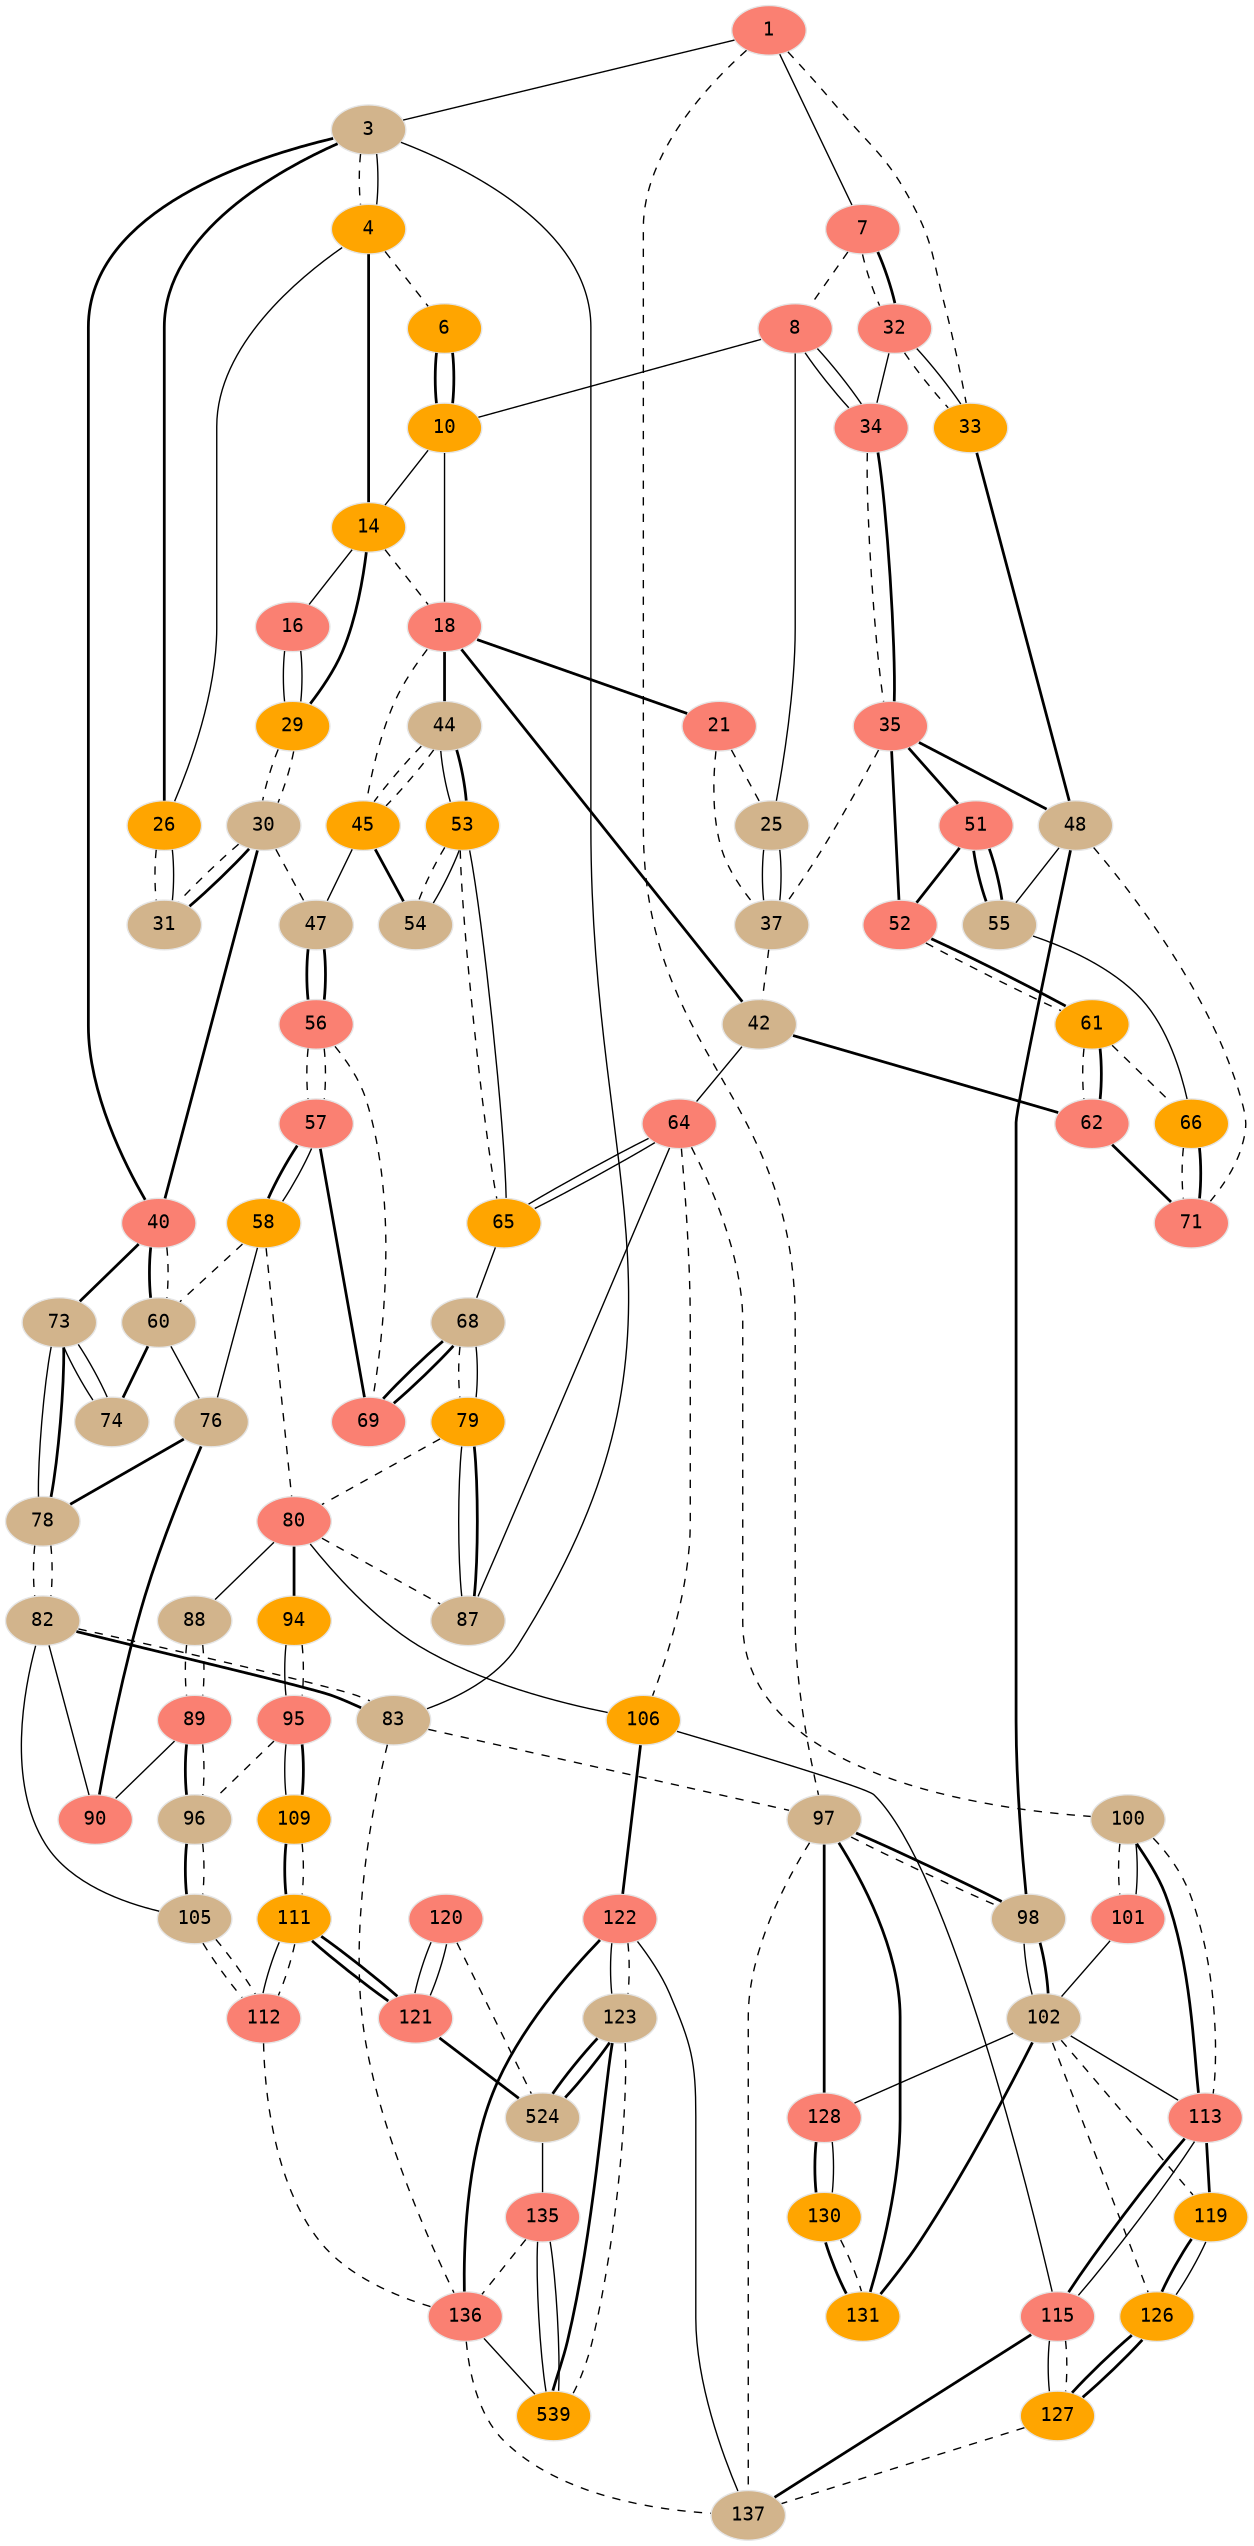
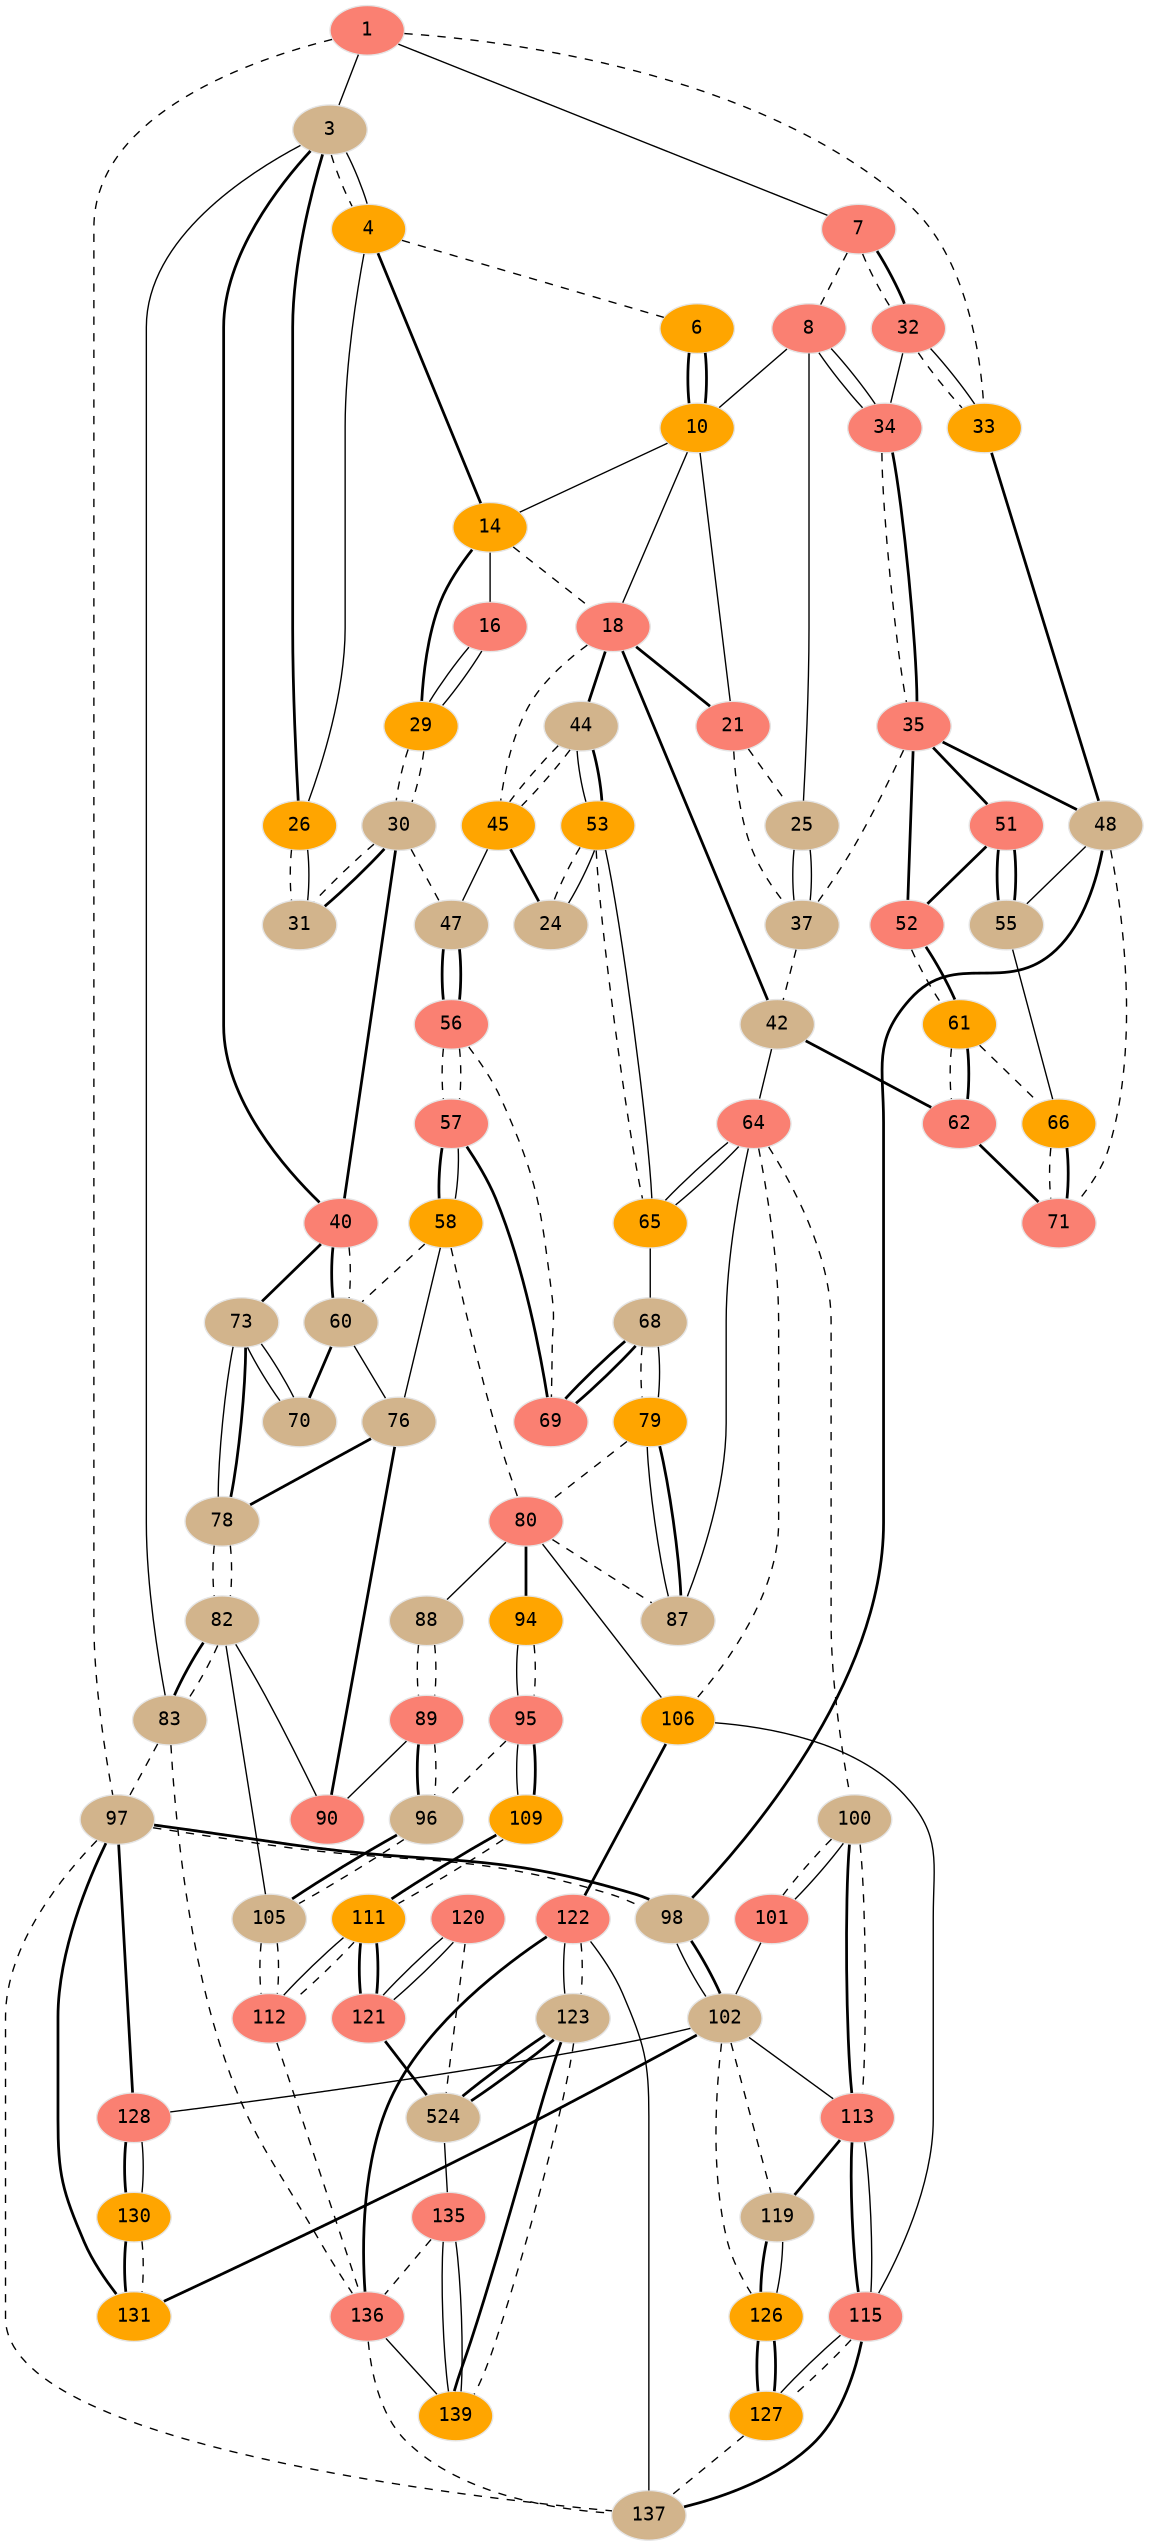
  graph {
    fontname="DejaVu Sans Mono"
    node [color=gray90 fillcolor=salmon fontname="DejaVu Sans Mono" style=filled]
    edge [fontname="DejaVu Sans Mono" style=dashed]
    1 [super="+2"]
    3 [fillcolor=tan super="+28"]
    7
    33 [fillcolor=orange]
    97 [fillcolor=tan super="+145"]
    4 [fillcolor=orange super="+17+5"]
    26 [fillcolor=orange super="+27"]
    40 [super="+41"]
    83 [fillcolor=tan]
    8 [super="+9"]
    32
    48 [fillcolor=tan super="+70+49"]
    98 [fillcolor=tan]
    128 [super="+129"]
    131 [fillcolor=orange]
    137 [fillcolor=tan super="+140"]
    6 [fillcolor=orange]
    14 [fillcolor=orange super="+15"]
    31 [fillcolor=tan]
    60 [fillcolor=tan super="+72"]
    73 [fillcolor=tan]
    136 [super="+141"]
    10 [fillcolor=orange super="+11"]
    16
    18 [super="+19+23"]
    29 [fillcolor=orange]
    21 [super="+24+22"]
    25 [fillcolor=tan]
    34
    37 [fillcolor=tan super="+38"]
    35 [super="+50+36"]
    42 [fillcolor=tan super="+63"]
    44 [fillcolor=tan]
    45 [fillcolor=orange super="+46"]
    30 [fillcolor=tan super="+39"]
    62 [super="+84"]
    64 [super="+85"]
    53 [fillcolor=orange]
    47 [fillcolor=tan]
-   54 [fillcolor=tan]
+   54 [fillcolor=tan label=24]
    56 [super="+67"]
    55 [fillcolor=tan]
    71
    51
    52
    61 [fillcolor=orange]
    76 [fillcolor=tan super="+77"]
-   74 [fillcolor=tan]
+   74 [fillcolor=tan label=70]
    78 [fillcolor=tan]
    65 [fillcolor=orange]
    87 [fillcolor=tan]
    100 [fillcolor=tan]
    106 [fillcolor=orange super="+107+110"]
    57
    69
    66 [fillcolor=orange]
    102 [fillcolor=tan super="+103+117"]
    68 [fillcolor=tan]
    58 [fillcolor=orange super="+59"]
    80 [super="+91+81"]
    90
    88 [fillcolor=tan]
    94 [fillcolor=orange]
    101
    113 [super="+114"]
    115 [super="+116"]
    122 [super="+138"]
    79 [fillcolor=orange]
    82 [fillcolor=tan super="+104"]
    105 [fillcolor=tan]
    89
    95
    112
-   139 [fillcolor=orange label=539]
+   139 [fillcolor=orange]
    96 [fillcolor=tan]
    109 [fillcolor=orange]
    111 [fillcolor=orange]
    130 [fillcolor=orange]
-   119 [fillcolor=orange]
+   119 [fillcolor=tan]
    126 [fillcolor=orange]
    127 [fillcolor=orange]
    123 [fillcolor=tan]
    120 [super="+125"]
    121 [super="+133"]
    n85 [fillcolor=tan label=524 super="+134"]
    135
    1 -- 3 [style=solid]
    1 -- 7 [style=solid]
    1 -- 33
    1 -- 97
    3 -- 4
    3 -- 4 [style=solid]
    3 -- 26 [style=bold]
    3 -- 40 [style=bold]
    3 -- 83 [style=solid]
    7 -- 8
    7 -- 32
    7 -- 32 [style=bold]
    33 -- 48 [style=bold]
    97 -- 98
    97 -- 98 [style=bold]
    97 -- 128 [style=bold]
    97 -- 131 [style=bold]
    97 -- 137
    4 -- 26 [style=solid]
    4 -- 6
    4 -- 14 [style=bold]
    26 -- 31 [weight=2]
    26 -- 31 [style=solid]
    40 -- 60 [style=bold]
    40 -- 60
    40 -- 73 [style=bold]
    83 -- 97
    83 -- 136
    8 -- 10 [style=solid]
    8 -- 25 [style=solid]
    8 -- 34 [style=solid]
    8 -- 34 [style=solid]
    32 -- 33
    32 -- 33 [style=solid]
    32 -- 34 [style=solid]
    48 -- 98 [style=bold]
    48 -- 55 [style=solid]
    48 -- 71
    98 -- 102 [style=solid]
    98 -- 102 [style=bold]
    128 -- 130 [style=bold weight=2]
    128 -- 130 [style=solid]
    6 -- 10 [style=bold]
    6 -- 10 [style=bold]
    14 -- 16 [style=solid]
    14 -- 18
    14 -- 29 [style=bold]
    60 -- 76 [style=solid]
    60 -- 74 [style=bold]
    73 -- 74 [style=solid]
    73 -- 74 [style=solid]
    73 -- 78 [style=solid]
    73 -- 78 [style=bold]
    136 -- 137
    136 -- 139 [style=solid]
    10 -- 14 [style=solid]
    10 -- 18 [style=solid]
+   10 -- 21 [style=solid weight=2]
    16 -- 29 [style=solid]
    16 -- 29 [style=solid]
    18 -- 21 [style=bold]
    18 -- 42 [style=bold]
    18 -- 44 [style=bold]
    18 -- 45
    29 -- 30
    29 -- 30
    21 -- 25
    21 -- 37
    25 -- 37 [style=solid]
    25 -- 37 [style=solid]
    34 -- 35
    34 -- 35 [style=bold]
    37 -- 42
    35 -- 48 [style=bold]
    35 -- 37
    35 -- 51 [style=bold]
    35 -- 52 [style=bold]
    42 -- 62 [style=bold]
    42 -- 64 [style=solid]
    44 -- 45
    44 -- 45
    44 -- 53 [style=solid]
    44 -- 53 [style=bold]
    45 -- 47 [style=solid]
    45 -- 54 [style=bold]
    30 -- 40 [style=bold]
    30 -- 31
    30 -- 31 [style=bold]
    30 -- 47
    62 -- 71 [style=bold]
    64 -- 65 [style=solid]
    64 -- 65 [style=solid]
    64 -- 87 [style=solid]
    64 -- 100
    64 -- 106
    53 -- 54
    53 -- 54 [style=solid]
    53 -- 65
    53 -- 65 [style=solid]
    47 -- 56 [style=bold]
    47 -- 56 [style=bold]
    56 -- 57
    56 -- 57
    56 -- 69
    55 -- 66 [style=solid]
    51 -- 55 [style=bold]
    51 -- 55 [style=bold]
    51 -- 52 [style=bold]
    52 -- 61
    52 -- 61 [style=bold]
    61 -- 62
    61 -- 62 [style=bold]
    61 -- 66
    76 -- 78 [style=bold]
    76 -- 90 [style=bold]
    78 -- 82
    78 -- 82
    65 -- 68 [style=solid]
    100 -- 101
    100 -- 101 [style=solid]
    100 -- 113 [style=bold]
    100 -- 113
    106 -- 115 [style=solid]
    106 -- 122 [style=bold]
    57 -- 69 [style=bold]
    57 -- 58 [style=bold]
    57 -- 58 [style=solid]
    66 -- 71
    66 -- 71 [style=bold]
    102 -- 128 [style=solid]
    102 -- 131 [style=bold]
    102 -- 113 [style=solid]
    102 -- 119
    102 -- 126
    68 -- 69 [style=bold]
    68 -- 69 [style=bold]
    68 -- 79
    68 -- 79 [style=solid]
    58 -- 60
    58 -- 76 [style=solid]
    58 -- 80
    80 -- 87
    80 -- 106 [style=solid]
    80 -- 88 [style=solid weight=2]
    80 -- 94 [style=bold weight=2]
    88 -- 89
    88 -- 89
    94 -- 95 [style=solid]
    94 -- 95
    101 -- 102 [style=solid]
    113 -- 115 [style=bold]
    113 -- 115 [style=solid]
    113 -- 119 [style=bold]
    115 -- 137 [style=bold]
    115 -- 127 [style=solid]
    115 -- 127
    122 -- 137 [style=solid]
    122 -- 136 [style=bold]
    122 -- 123 [style=solid]
    122 -- 123
    79 -- 87 [style=solid]
    79 -- 87 [style=bold]
    79 -- 80
    82 -- 83 [style=bold]
    82 -- 83
    82 -- 90 [style=solid]
    82 -- 105 [style=solid]
    105 -- 112
    105 -- 112
    89 -- 90 [style=solid]
    89 -- 96 [style=bold]
    89 -- 96
    95 -- 96
    95 -- 109 [style=solid]
    95 -- 109 [style=bold]
    112 -- 136
    96 -- 105 [style=bold]
    96 -- 105
    109 -- 111 [style=bold]
    109 -- 111
    111 -- 112 [style=solid]
    111 -- 112
    111 -- 121 [style=bold]
    111 -- 121 [style=bold]
    130 -- 131 [style=bold]
    130 -- 131
    119 -- 126 [style=bold]
    119 -- 126 [style=solid]
    126 -- 127 [style=bold]
    126 -- 127 [style=bold]
    127 -- 137
    123 -- 139 [style=bold]
    123 -- 139
    123 -- n85 [style=bold]
    123 -- n85 [style=bold]
    120 -- 121 [style=solid weight=2]
    120 -- 121 [style=solid]
    120 -- n85
    121 -- n85 [style=bold]
    n85 -- 135 [style=solid]
    135 -- 136
    135 -- 139 [style=solid]
    135 -- 139 [style=solid]
  }
